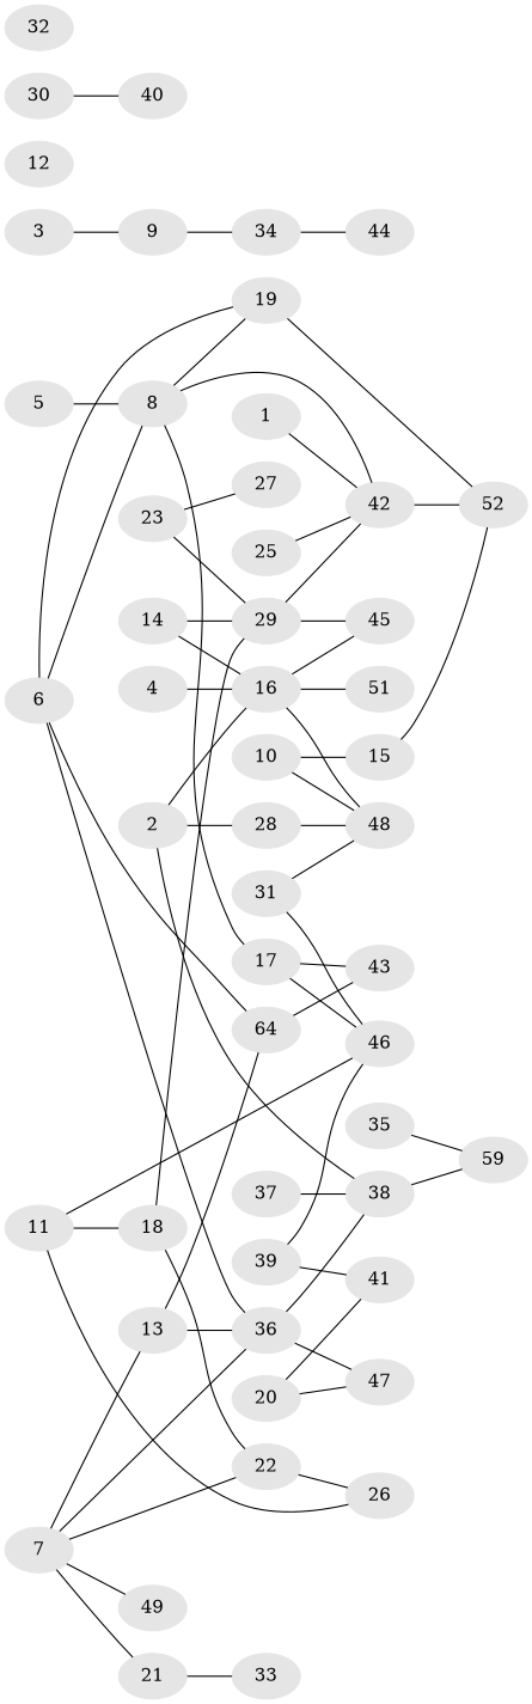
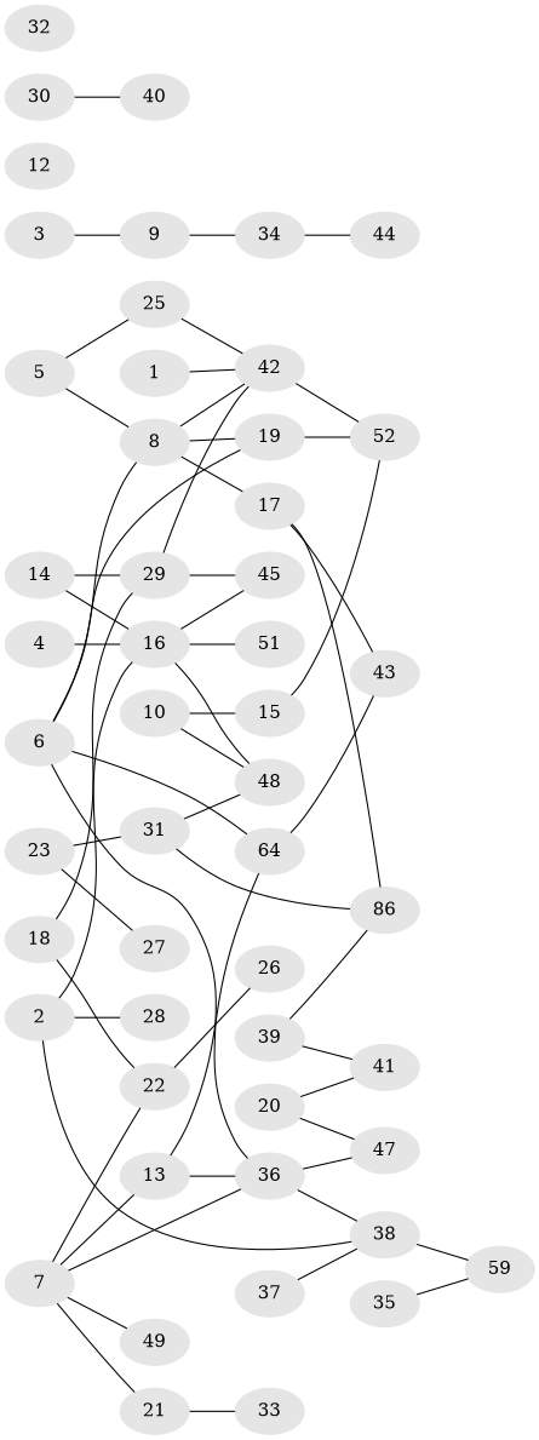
  graph {
    rankdir=LR
    node [color=gray90 style=filled]
    1
    42
    52
    2
    16
    28
    38
    48
    45
    51
    n11 [label=59]
    3
    9
    34
    4
    5
    8
    25
    19
    17
    6
    n22 [label=64]
    36
    43
    7
    13
    21
    22
    49
    33
    26
    47
-   46
+   46 [label=86]
    44
    10
    15
-   11
    18
    29
    12
    14
    20
    41
    23
    27
    31
    30
    40
    32
    35
    37
    39
    1 -- 42
    42 -- 52
    2 -- 16
    2 -- 28
    2 -- 38
    16 -- 48
    16 -- 45
    16 -- 51
-   28 -- 48
    38 -- n11
    3 -- 9
    9 -- 34
    34 -- 44
    4 -- 16
    5 -- 8
+   5 -- 25
    8 -- 42
    8 -- 19
    8 -- 17
    25 -- 42
    19 -- 52
    17 -- 43
    17 -- 46
    6 -- 8
    6 -- 19
    6 -- n22
    6 -- 36
    n22 -- 43
    36 -- 38
    36 -- 47
    7 -- 36
    7 -- 13
    7 -- 21
    7 -- 22
    7 -- 49
    13 -- n22
    13 -- 36
    21 -- 33
    22 -- 26
    10 -- 48
    10 -- 15
    15 -- 52
-   11 -- 26
-   11 -- 46
-   11 -- 18
    18 -- 22
    18 -- 29
    29 -- 42
    29 -- 45
    14 -- 16
    14 -- 29
    20 -- 47
    20 -- 41
    23 -- 27
-   23 -- 29
+   23 -- 31
    31 -- 48
    31 -- 46
    30 -- 40
    35 -- n11
    37 -- 38
    39 -- 46
    39 -- 41
  }
